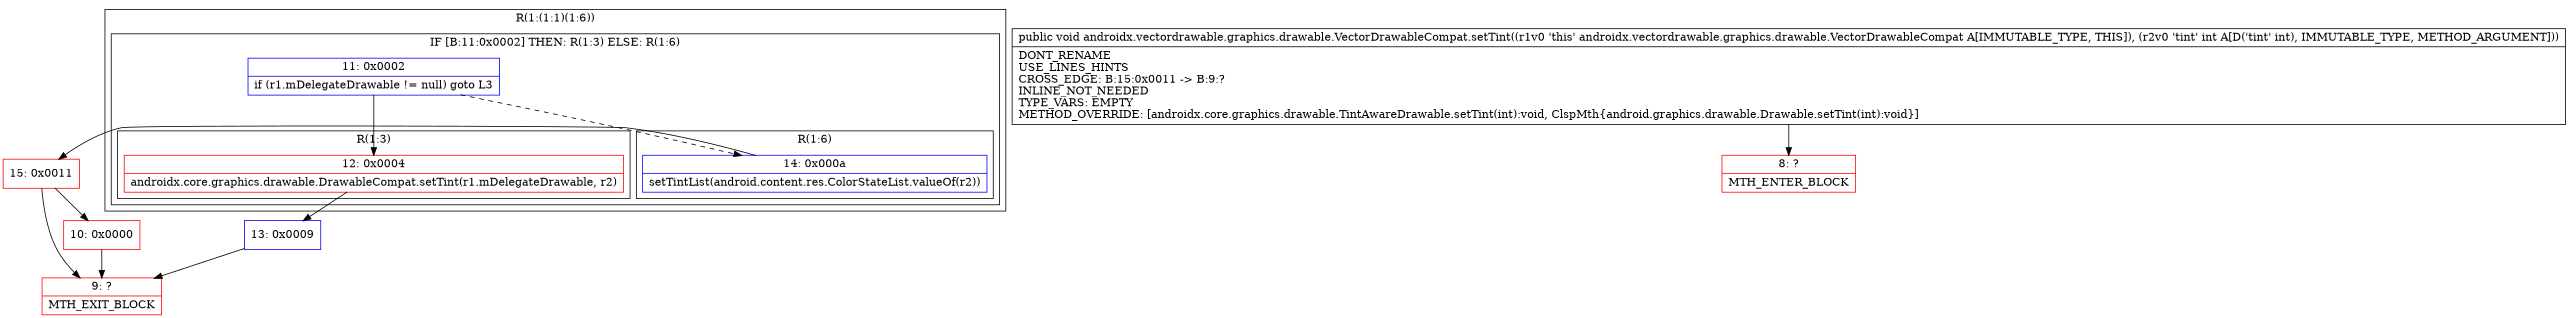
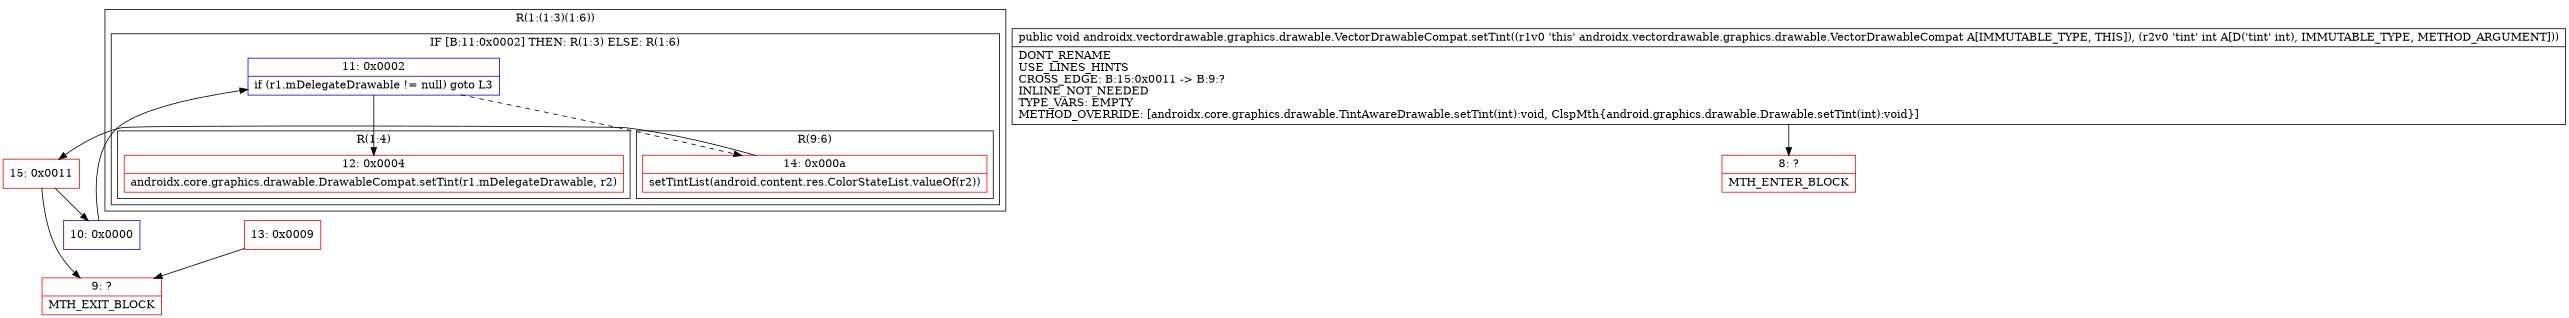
  digraph {
    node [color=red shape=record]
    n1 [label="{12\:\ 0x0004|androidx.core.graphics.drawable.DrawableCompat.setTint(r1.mDelegateDrawable, r2)\l}"]
-   n2 [color=blue label="{14\:\ 0x000a|setTintList(android.content.res.ColorStateList.valueOf(r2))\l}"]
+   n2 [label="{14\:\ 0x000a|setTintList(android.content.res.ColorStateList.valueOf(r2))\l}"]
    n3 [color=blue label="{11\:\ 0x0002|if (r1.mDelegateDrawable != null) goto L3\l}"]
-   n4 [color=blue label="{13\:\ 0x0009}"]
+   n4 [label="{13\:\ 0x0009}"]
    n5 [label="{15\:\ 0x0011}"]
    n6 [label="{9\:\ ?|MTH_EXIT_BLOCK\l}"]
-   n7 [label="{10\:\ 0x0000}"]
+   n7 [color=blue label="{10\:\ 0x0000}"]
    n8 [label="{8\:\ ?|MTH_ENTER_BLOCK\l}"]
    n9 [label="{public void androidx.vectordrawable.graphics.drawable.VectorDrawableCompat.setTint((r1v0 'this' androidx.vectordrawable.graphics.drawable.VectorDrawableCompat A[IMMUTABLE_TYPE, THIS]), (r2v0 'tint' int A[D('tint' int), IMMUTABLE_TYPE, METHOD_ARGUMENT]))  | DONT_RENAME\lUSE_LINES_HINTS\lCROSS_EDGE: B:15:0x0011 \-\> B:9:?\lINLINE_NOT_NEEDED\lTYPE_VARS: EMPTY\lMETHOD_OVERRIDE: [androidx.core.graphics.drawable.TintAwareDrawable.setTint(int):void, ClspMth\{android.graphics.drawable.Drawable.setTint(int):void\}]\l}" color=""]
    subgraph cluster_1 {
-     label="R(1:(1:1)(1:6))"
+     label="R(1:(1:3)(1:6))"
      subgraph cluster_2 {
        label="IF [B:11:0x0002] THEN: R(1:3) ELSE: R(1:6)"
        n3
        subgraph cluster_3 {
-         label="R(1:3)"
+         label="R(1:4)"
          n1
        }
        subgraph cluster_4 {
-         label="R(1:6)"
+         label="R(9:6)"
          n2
        }
      }
    }
-   n1 -> n4
    n2 -> n5
    n3 -> n1
    n3 -> n2 [style=dashed]
    n4 -> n6
    n5 -> n6
    n5 -> n7
-   n7 -> n6
+   n7 -> n3
    n9 -> n8
  }
